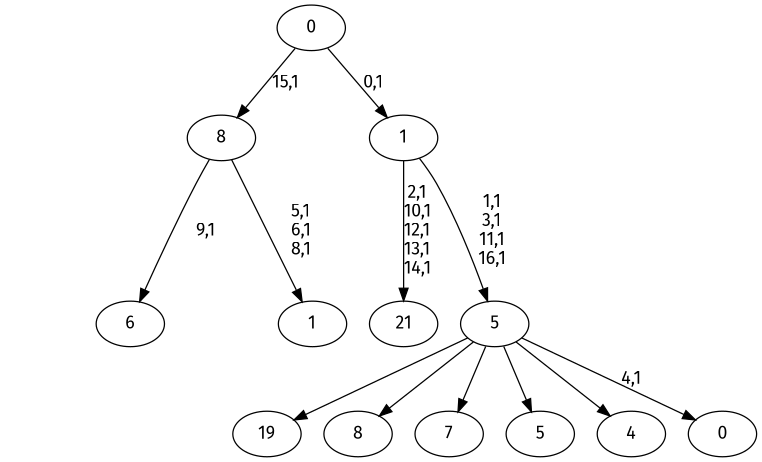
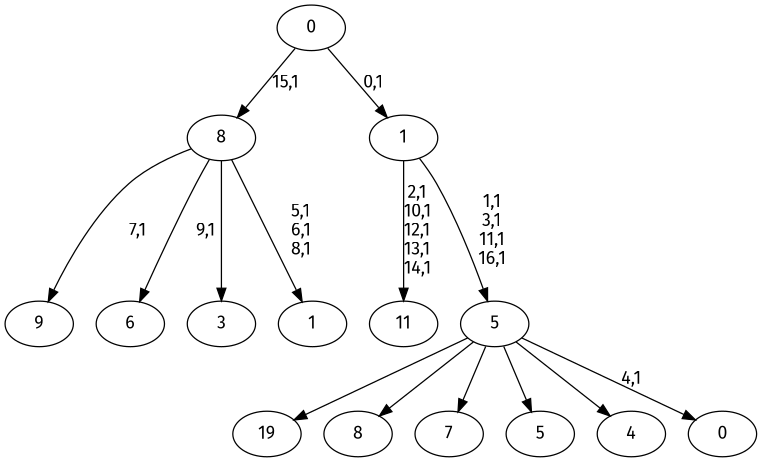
  digraph {
    fontname="Fira Sans"
    node [fontname="Fira Sans"]
    edge [fontname="Fira Sans"]
-   n1 [label=21]
+   n1 [label=11]
    n2 [label=19]
+   n3 [label=9]
    n4 [label=8]
    n5 [label=7]
    n6 [label=6]
    n7 [label=5]
    n8 [label=4]
+   n9 [label=3]
    n10 [label=1]
    8
    n12 [label=0]
    5
    1
    0
+   8 -> n3 [label="7,1"]
    8 -> n6 [label="9,1"]
+   8 -> n9
    8 -> n10 [label="5,1\n6,1\n8,1"]
    5 -> n2
    5 -> n4
    5 -> n5
    5 -> n7
    5 -> n8
    5 -> n12 [label="4,1"]
    1 -> n1 [label="2,1\n10,1\n12,1\n13,1\n14,1"]
    1 -> 5 [label="1,1\n3,1\n11,1\n16,1"]
    0 -> 8 [label="15,1"]
    0 -> 1 [label="0,1"]
  }
